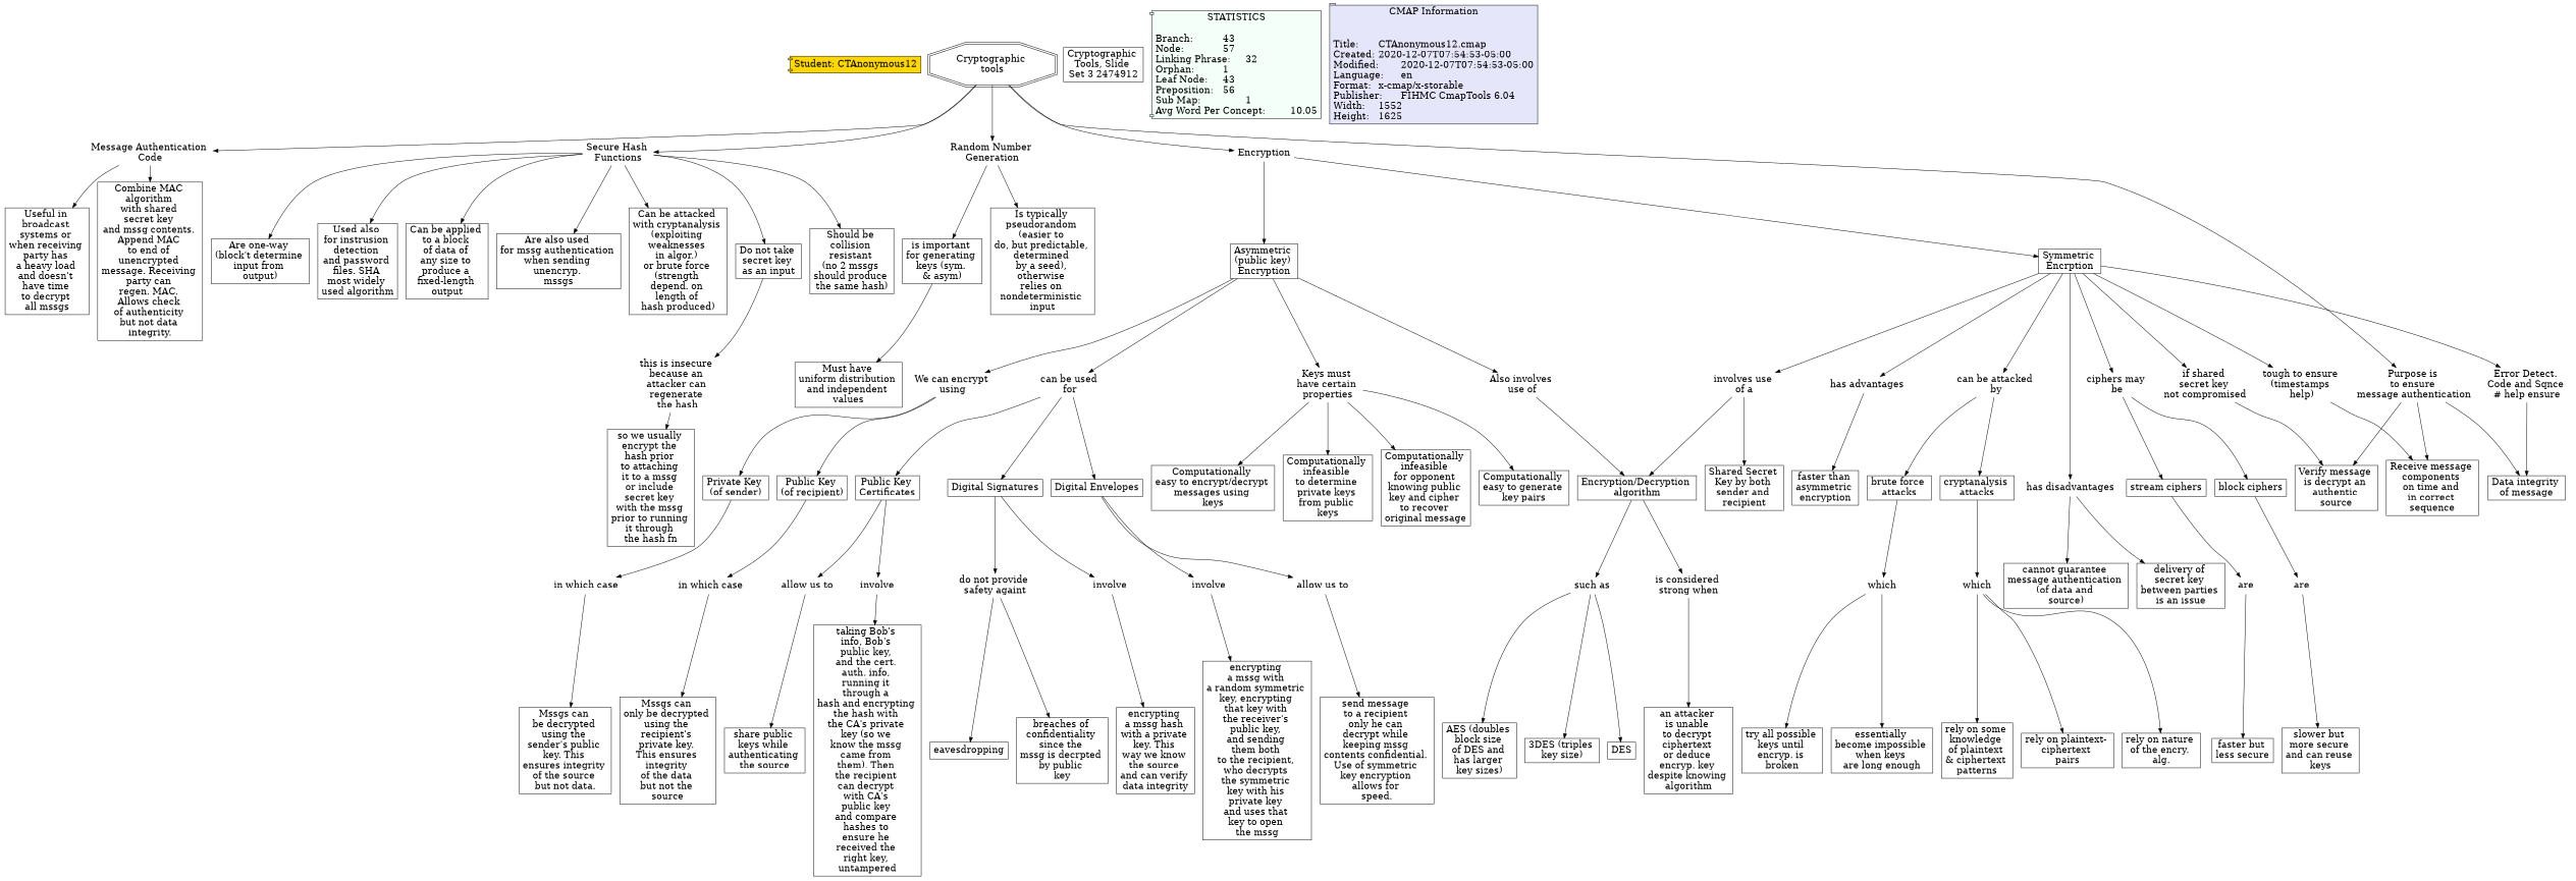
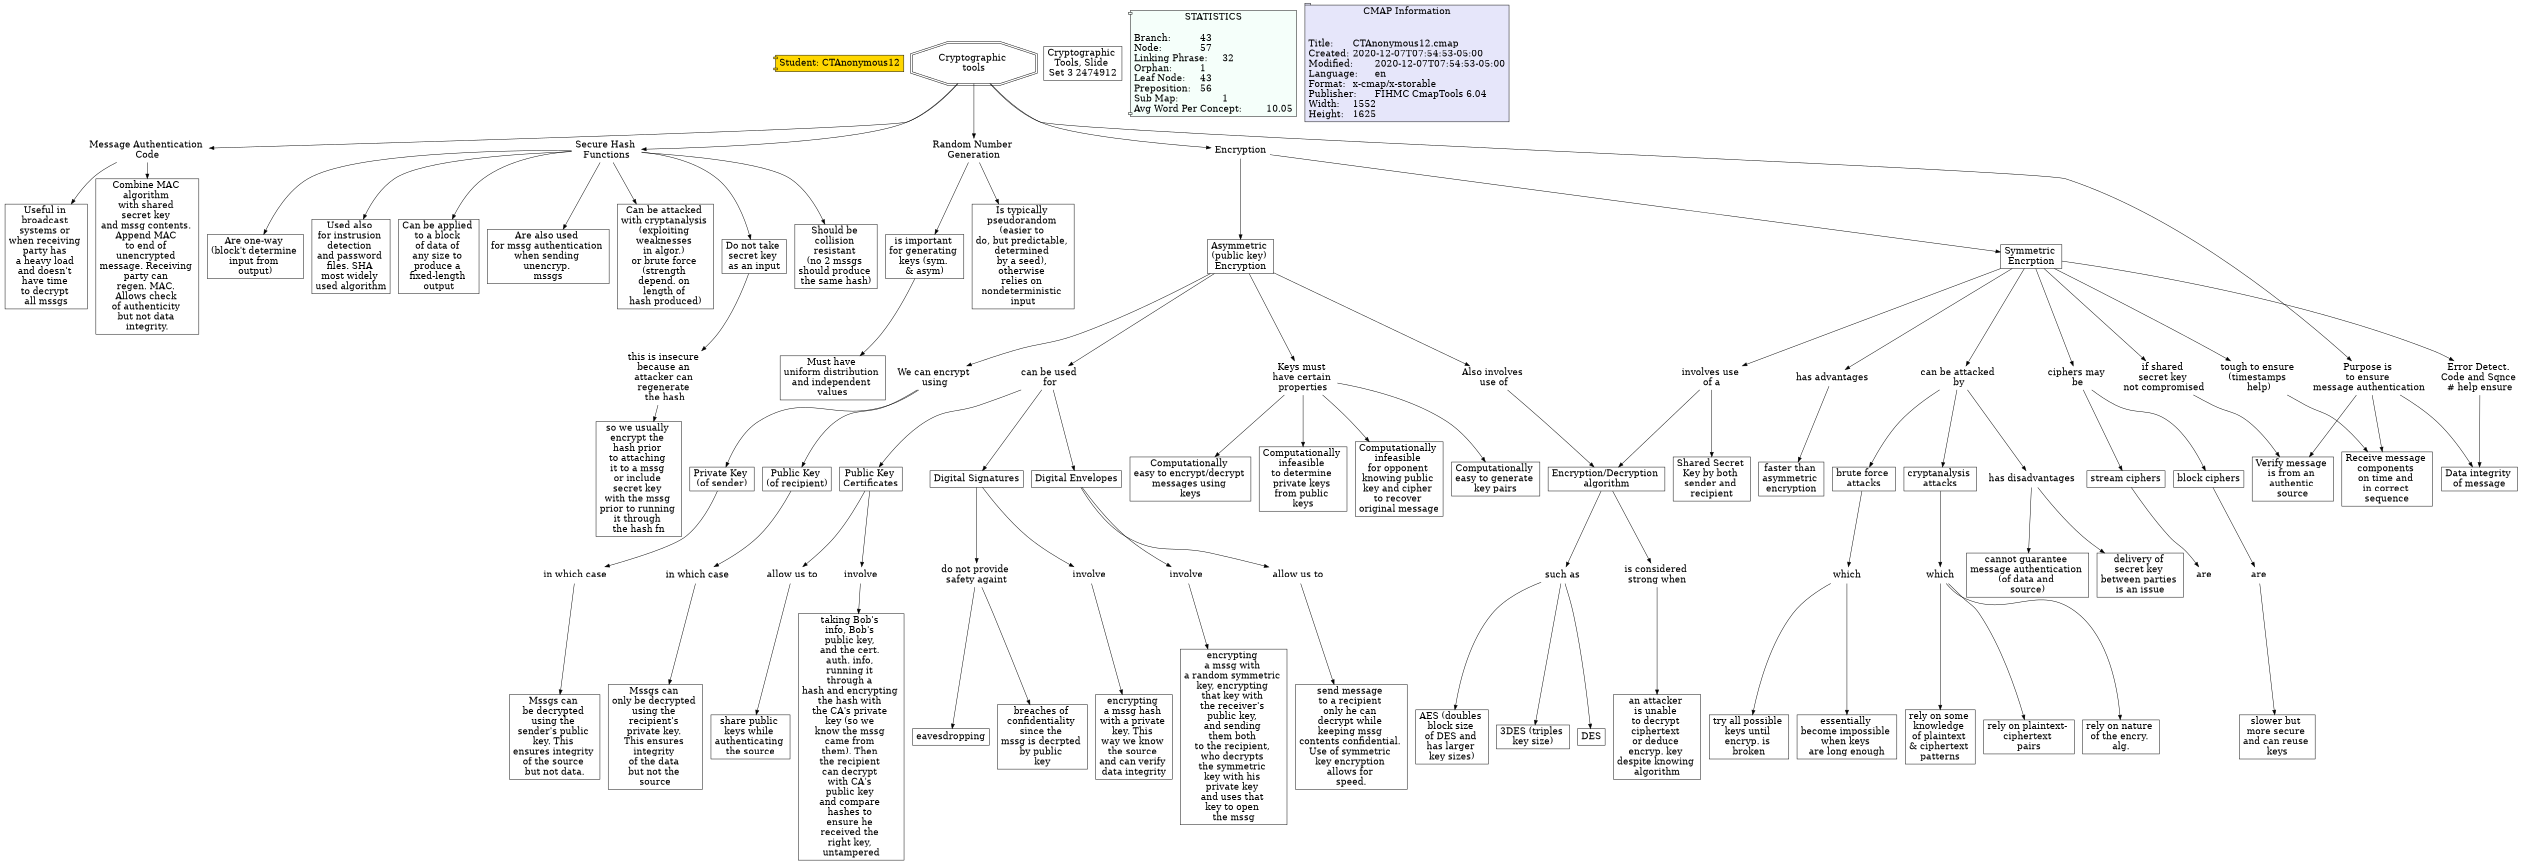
  digraph {
    node [fillcolor=white fontsize=20 shape=rect style=filled]
    edge [constraint=true]
    n1 [fillcolor=gold label="Student: CTAnonymous12" shape=component]
    n2 [label="Keys must \nhave certain \nproperties" shape=none fillcolor="" style=""]
    n3 [label="Computationally \neasy to generate \nkey pairs"]
    n4 [label="Computationally \neasy to encrypt/decrypt \nmessages using \nkeys"]
    n5 [label="Computationally \ninfeasible \nto determine \nprivate keys \nfrom public \nkeys"]
    n6 [label="Computationally \ninfeasible \nfor opponent \nknowing public \nkey and cipher \nto recover \noriginal message\n"]
    n7 [label="Cryptographic \ntools" shape=doubleoctagon]
    n8 [label="Message Authentication \nCode" shape=none fillcolor="" style=""]
    n9 [label="Secure Hash \nFunctions" shape=none fillcolor="" style=""]
    n10 [label="Random Number \nGeneration" shape=none fillcolor="" style=""]
    n11 [label=Encryption shape=none fillcolor="" style=""]
    n12 [label="Purpose is \nto ensure \nmessage authentication\n" shape=none fillcolor="" style=""]
    n13 [label="Useful in \nbroadcast \nsystems or \nwhen receiving \nparty has \na heavy load \nand doesn't \nhave time \nto decrypt \nall mssgs"]
    n14 [label="Combine MAC \nalgorithm \nwith shared \nsecret key \nand mssg contents. \nAppend MAC \nto end of \nunencrypted \nmessage. Receiving \nparty can \nregen. MAC. \nAllows check \nof authenticity \nbut not data \nintegrity."]
    n15 [label="Are one-way \n(block't determine \ninput from \noutput)"]
    n16 [label="Used also \nfor instrusion \ndetection \nand password \nfiles. SHA \nmost widely \nused algorithm\n"]
    n17 [label="Can be applied \nto a block \nof data of \nany size to \nproduce a \nfixed-length \noutput"]
    n18 [label="Are also used \nfor mssg authentication \nwhen sending \nunencryp. \nmssgs"]
    n19 [label="Can be attacked \nwith cryptanalysis \n(exploiting \nweaknesses \nin algor.) \nor brute force \n(strength \ndepend. on \nlength of \nhash produced)\n"]
    n20 [label="Do not take \nsecret key \nas an input\n"]
    n21 [label="Should be \ncollision \nresistant \n(no 2 mssgs \nshould produce \nthe same hash)\n"]
    n22 [label="is important \nfor generating \nkeys (sym. \n& asym)"]
    n23 [label="Is typically \npseudorandom \n(easier to \ndo, but predictable, \ndetermined \nby a seed), \notherwise \nrelies on \nnondeterministic \ninput"]
    n24 [label="Symmetric \nEncrption"]
    n25 [label="Asymmetric \n(public key) \nEncryption"]
-   n26 [label="Verify message \nis decrypt an \nauthentic \nsource"]
+   n26 [label="Verify message \nis from an \nauthentic \nsource"]
    n27 [label="Receive message \ncomponents \non time and \nin correct \nsequence"]
    n28 [label="Data integrity \nof message\n"]
    n29 [label="brute force \nattacks"]
    n30 [label=which shape=none fillcolor="" style=""]
    n31 [label="try all possible \nkeys until \nencryp. is \nbroken"]
    n32 [label="essentially \nbecome impossible \nwhen keys \nare long enough\n"]
    n33 [label="Digital Envelopes\n"]
    n34 [label=involve shape=none fillcolor="" style=""]
    n35 [label="allow us to\n" shape=none fillcolor="" style=""]
    n36 [label="encrypting \na mssg with \na random symmetric \nkey, encrypting \nthat key with \nthe receiver's \npublic key, \nand sending \nthem both \nto the recipient, \nwho decrypts \nthe symmetric \nkey with his \nprivate key \nand uses that \nkey to open \nthe mssg"]
    n37 [label="send message \nto a recipient \nonly he can \ndecrypt while \nkeeping mssg \ncontents confidential. \nUse of symmetric \nkey encryption \nallows for \nspeed."]
    n38 [label="if shared \nsecret key \nnot compromised\n" shape=none fillcolor="" style=""]
    n39 [label="can be attacked \nby" shape=none fillcolor="" style=""]
    n40 [label="has disadvantages\n" shape=none fillcolor="" style=""]
    n41 [label="involves use \nof a" shape=none fillcolor="" style=""]
    n42 [label="tough to ensure \n(timestamps \nhelp)" shape=none fillcolor="" style=""]
    n43 [label="ciphers may \nbe" shape=none fillcolor="" style=""]
    n44 [label="Error Detect. \nCode and Sqnce \n# help ensure\n" shape=none fillcolor="" style=""]
    n45 [label="has advantages\n" shape=none fillcolor="" style=""]
    n46 [label="cryptanalysis \nattacks"]
    n47 [label="cannot guarantee \nmessage authentication \n(of data and \nsource)"]
    n48 [label="delivery of \nsecret key \nbetween parties \nis an issue\n"]
    n49 [label="Encryption/Decryption \nalgorithm"]
    n50 [label="Shared Secret \nKey by both \nsender and \nrecipient"]
    n51 [label="block ciphers\n"]
    n52 [label="stream ciphers\n"]
    n53 [label="faster than \nasymmetric \nencryption"]
    n54 [label=which shape=none fillcolor="" style=""]
    n55 [label="this is insecure \nbecause an \nattacker can \nregenerate \nthe hash" shape=none fillcolor="" style=""]
    n56 [label="Public Key \nCertificates"]
    n57 [label="allow us to\n" shape=none fillcolor="" style=""]
    n58 [label=involve shape=none fillcolor="" style=""]
    n59 [label="share public \nkeys while \nauthenticating \nthe source\n"]
    n60 [label="taking Bob's \ninfo, Bob's \npublic key, \nand the cert. \nauth. info, \nrunning it \nthrough a \nhash and encrypting \nthe hash with \nthe CA's private \nkey (so we \nknow the mssg \ncame from \nthem). Then \nthe recipient \ncan decrypt \nwith CA's \npublic key \nand compare \nhashes to \nensure he \nreceived the \nright key, \nuntampered"]
    n61 [label="Must have \nuniform distribution \nand independent \nvalues"]
    n62 [label="do not provide \nsafety againt\n" shape=none fillcolor="" style=""]
    n63 [label="breaches of \nconfidentiality \nsince the \nmssg is decrpted \nby public \nkey"]
    n64 [label=eavesdropping]
    n65 [label="such as" shape=none fillcolor="" style=""]
    n66 [label="is considered \nstrong when\n" shape=none fillcolor="" style=""]
    n67 [label="We can encrypt \nusing" shape=none fillcolor="" style=""]
    n68 [label="can be used \nfor" shape=none fillcolor="" style=""]
    n69 [label="Also involves \nuse of" shape=none fillcolor="" style=""]
    n70 [label="Public Key \n(of recipient)\n"]
    n71 [label="Private Key \n(of sender)\n"]
    n72 [label="Digital Signatures\n"]
    n73 [label="in which case\n" shape=none fillcolor="" style=""]
    n74 [label="in which case\n" shape=none fillcolor="" style=""]
    n75 [label="3DES (triples \nkey size)"]
    n76 [label=DES]
    n77 [label="AES (doubles \nblock size \nof DES and \nhas larger \nkey sizes)\n"]
    n78 [label="an attacker \nis unable \nto decrypt \nciphertext \nor deduce \nencryp. key \ndespite knowing \nalgorithm"]
    n79 [label="Mssgs can \nonly be decrypted \nusing the \nrecipient's \nprivate key. \nThis ensures \nintegrity \nof the data \nbut not the \nsource"]
    n80 [label=involve shape=none fillcolor="" style=""]
    n81 [label="Mssgs can \nbe decrypted \nusing the \nsender's public \nkey. This \nensures integrity \nof the source \nbut not data.\n"]
    n82 [label="so we usually \nencrypt the \nhash prior \nto attaching \nit to a mssg \nor include \nsecret key \nwith the mssg \nprior to running \nit through \nthe hash fn\n"]
    n83 [label=are shape=none fillcolor="" style=""]
    n84 [label=are shape=none fillcolor="" style=""]
    n85 [label="slower but \nmore secure \nand can reuse \nkeys"]
    n86 [label="rely on nature \nof the encry. \nalg."]
    n87 [label="rely on some \nknowledge \nof plaintext \n& ciphertext \npatterns"]
    n88 [label="rely on plaintext- \nciphertext \npairs"]
-   n89 [label="faster but \nless secure\n"]
    n90 [label="encrypting \na mssg hash \nwith a private \nkey. This \nway we know \nthe source \nand can verify \ndata integrity\n"]
    n91 [label="Cryptographic \nTools, Slide \nSet 3 2474912\n"]
    n92 [Gsplines=true fillcolor="#F5FFFA" label="STATISTICS\n\lBranch:		43\lNode:		57\lLinking Phrase:	32\lOrphan:		1\lLeaf Node:	43\lPreposition:	56\lSub Map:		1\lAvg Word Per Concept:	10.05\l" shape=component]
    n93 [Gsplines=true fillcolor="#E6E6FA" label="CMAP Information\n\n\lTitle:	CTAnonymous12.cmap\lCreated:	2020-12-07T07:54:53-05:00\lModified:	2020-12-07T07:54:53-05:00\lLanguage:	en\lFormat:	x-cmap/x-storable\lPublisher:	FIHMC CmapTools 6.04\lWidth:	1552\lHeight:	1625\l" shape=tab]
    n2 -> n3
    n2 -> n4
    n2 -> n5
    n2 -> n6
    n7 -> n8
    n7 -> n9
    n7 -> n10
    n7 -> n11
    n7 -> n12
    n8 -> n13
    n8 -> n14
    n9 -> n15
    n9 -> n16
    n9 -> n17
    n9 -> n18
    n9 -> n19
    n9 -> n20
    n9 -> n21
    n10 -> n22
    n10 -> n23
    n11 -> n24
    n11 -> n25
    n12 -> n26
    n12 -> n27
    n12 -> n28
    n20 -> n55
    n22 -> n61
    n24 -> n38
    n24 -> n39
-   n24 -> n40
+   n39 -> n40
    n24 -> n41
    n24 -> n42
    n24 -> n43
    n24 -> n44
    n24 -> n45
    n25 -> n2
    n25 -> n67
    n25 -> n68
    n25 -> n69
    n29 -> n30
    n30 -> n31
    n30 -> n32
    n33 -> n34
    n33 -> n35
    n34 -> n36
    n35 -> n37
    n38 -> n26
    n39 -> n29
    n39 -> n46
    n40 -> n47
    n40 -> n48
    n41 -> n49
    n41 -> n50
    n42 -> n27
    n43 -> n51
    n43 -> n52
    n44 -> n28
    n45 -> n53
    n46 -> n54
    n49 -> n65
    n49 -> n66
    n51 -> n83
    n52 -> n84
    n54 -> n86
    n54 -> n87
    n54 -> n88
    n55 -> n82
    n56 -> n57
    n56 -> n58
    n57 -> n59
    n58 -> n60
    n62 -> n63
    n62 -> n64
    n65 -> n75
    n65 -> n76
    n65 -> n77
    n66 -> n78
    n67 -> n70
    n67 -> n71
    n68 -> n33
    n68 -> n56
    n68 -> n72
    n69 -> n49
    n70 -> n73
    n71 -> n74
    n72 -> n62
    n72 -> n80
    n73 -> n79
    n74 -> n81
    n80 -> n90
    n83 -> n85
-   n84 -> n89
  }
